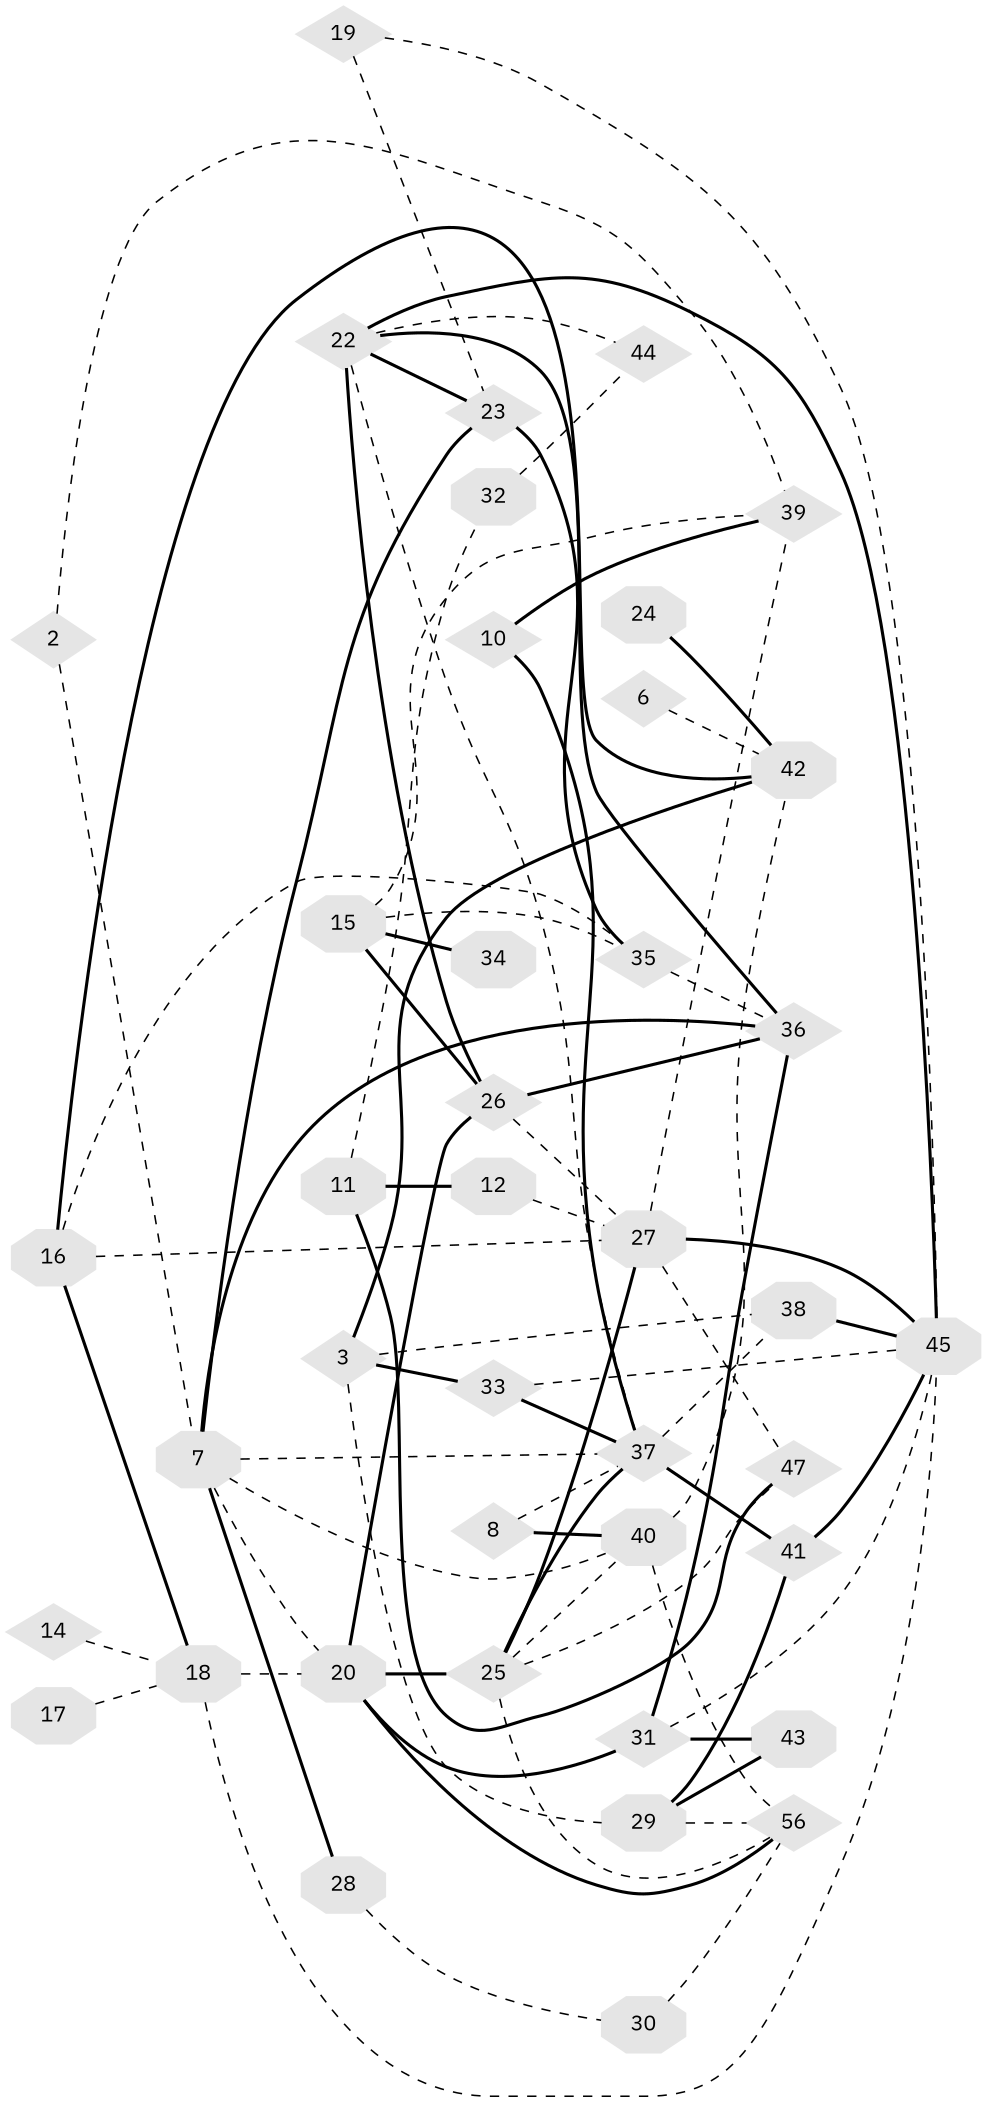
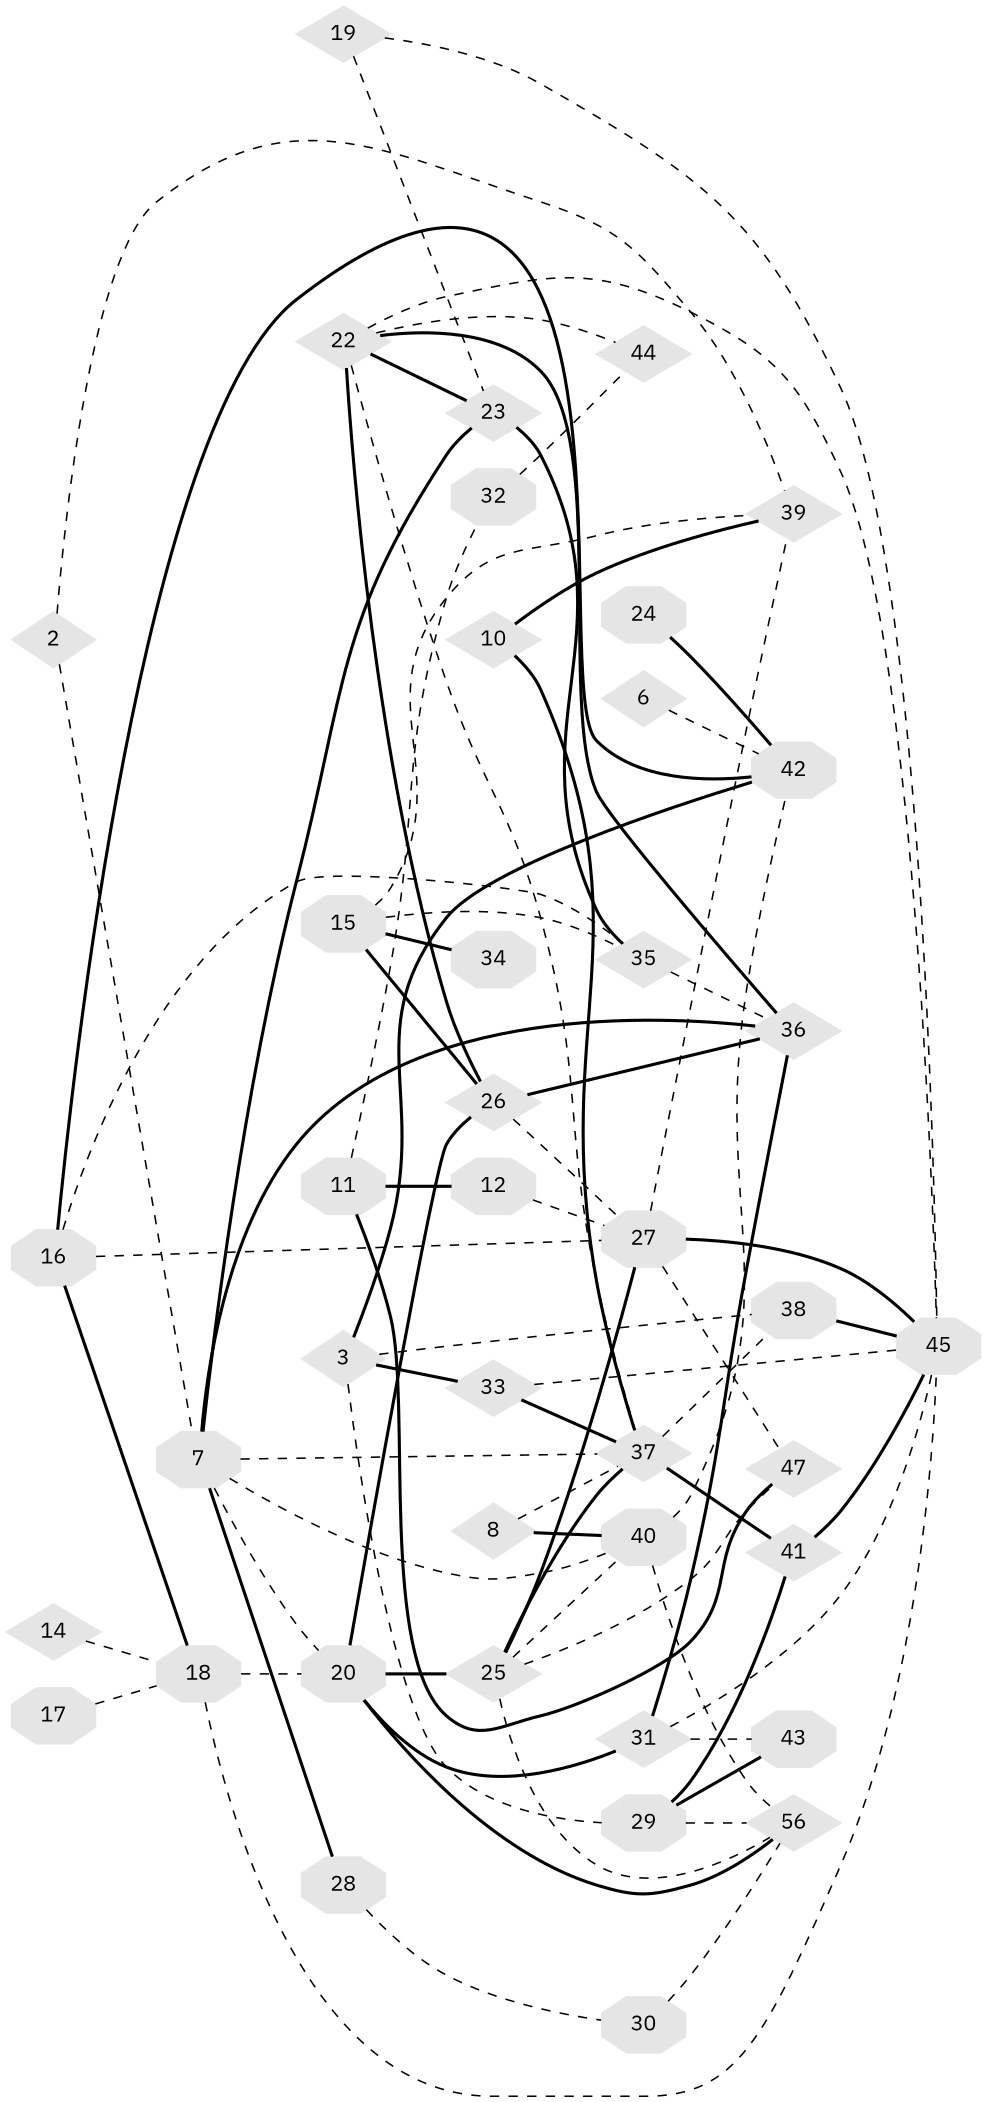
  graph {
    fontname="IBM Plex Sans"
    rankdir=LR
    node [color=gray90 fontname="IBM Plex Sans" shape=diamond style=filled]
    edge [fontname="IBM Plex Sans" style=dashed weight=1.0]
    7 [shape=octagon]
    2
    39
    20 [shape=octagon]
    23
    28 [shape=octagon]
    36
    37
    40 [shape=octagon]
    42 [shape=octagon]
    6
    26
    25
    31
    n15 [label=56]
    35
    30 [shape=octagon]
    38 [shape=octagon]
    41
    8
    n21 [label=3]
    29 [shape=octagon]
    33
    43 [shape=octagon]
    45 [shape=octagon]
    10
    11 [shape=octagon]
    12 [shape=octagon]
    32 [shape=octagon]
    47
    27 [shape=octagon]
    44
    18 [shape=octagon]
    14
    15 [shape=octagon]
    34 [shape=octagon]
    16 [shape=octagon]
    17 [shape=octagon]
    19
    22
    24 [shape=octagon]
    7 -- 20
    7 -- 23 [style=bold]
    7 -- 28 [style=bold]
    7 -- 36 [style=bold]
    7 -- 37 [weight=2.0]
    7 -- 40
    2 -- 7
    2 -- 39
    20 -- 26 [style=bold]
    20 -- 25 [style=bold]
    20 -- 31 [style=bold]
    20 -- n15 [style=bold]
    23 -- 35 [style=bold]
    28 -- 30
    37 -- 38
    37 -- 41 [style=bold]
    40 -- 42
    40 -- n15 [weight=2.0]
    6 -- 42
    26 -- 36 [style=bold]
    26 -- 27 [weight=2.0]
    25 -- 37 [style=bold]
    25 -- 40
    25 -- n15
    25 -- 47
    25 -- 27 [style=bold]
    31 -- 36 [style=bold]
-   31 -- 43 [style=bold]
+   31 -- 43
    31 -- 45
    35 -- 36
    30 -- n15
    38 -- 45 [style=bold]
    41 -- 45 [style=bold]
    8 -- 37
    8 -- 40 [style=bold]
    n21 -- 42 [style=bold]
    n21 -- 38
    n21 -- 29
    n21 -- 33 [style=bold]
    29 -- n15 [weight=2.0]
    29 -- 41 [style=bold]
    29 -- 43 [style=bold]
    33 -- 37 [style=bold]
    33 -- 45
    10 -- 39 [style=bold]
    10 -- 37 [style=bold]
    11 -- 12 [style=bold]
    11 -- 32
    11 -- 47 [style=bold]
    12 -- 27
    32 -- 44
    27 -- 39
    27 -- 45 [style=bold]
    27 -- 47
    18 -- 20
    18 -- 45
    14 -- 18
    15 -- 39
    15 -- 26 [style=bold]
    15 -- 35
    15 -- 34 [style=bold]
    16 -- 42 [style=bold]
    16 -- 35
    16 -- 27 [weight=2.0]
    16 -- 18 [style=bold]
    17 -- 18
    19 -- 23
    19 -- 45
    22 -- 23 [style=bold]
    22 -- 36 [style=bold]
    22 -- 37
    22 -- 26 [style=bold]
-   22 -- 45 [style=bold]
+   22 -- 45
    22 -- 44
    24 -- 42 [style=bold]
  }
